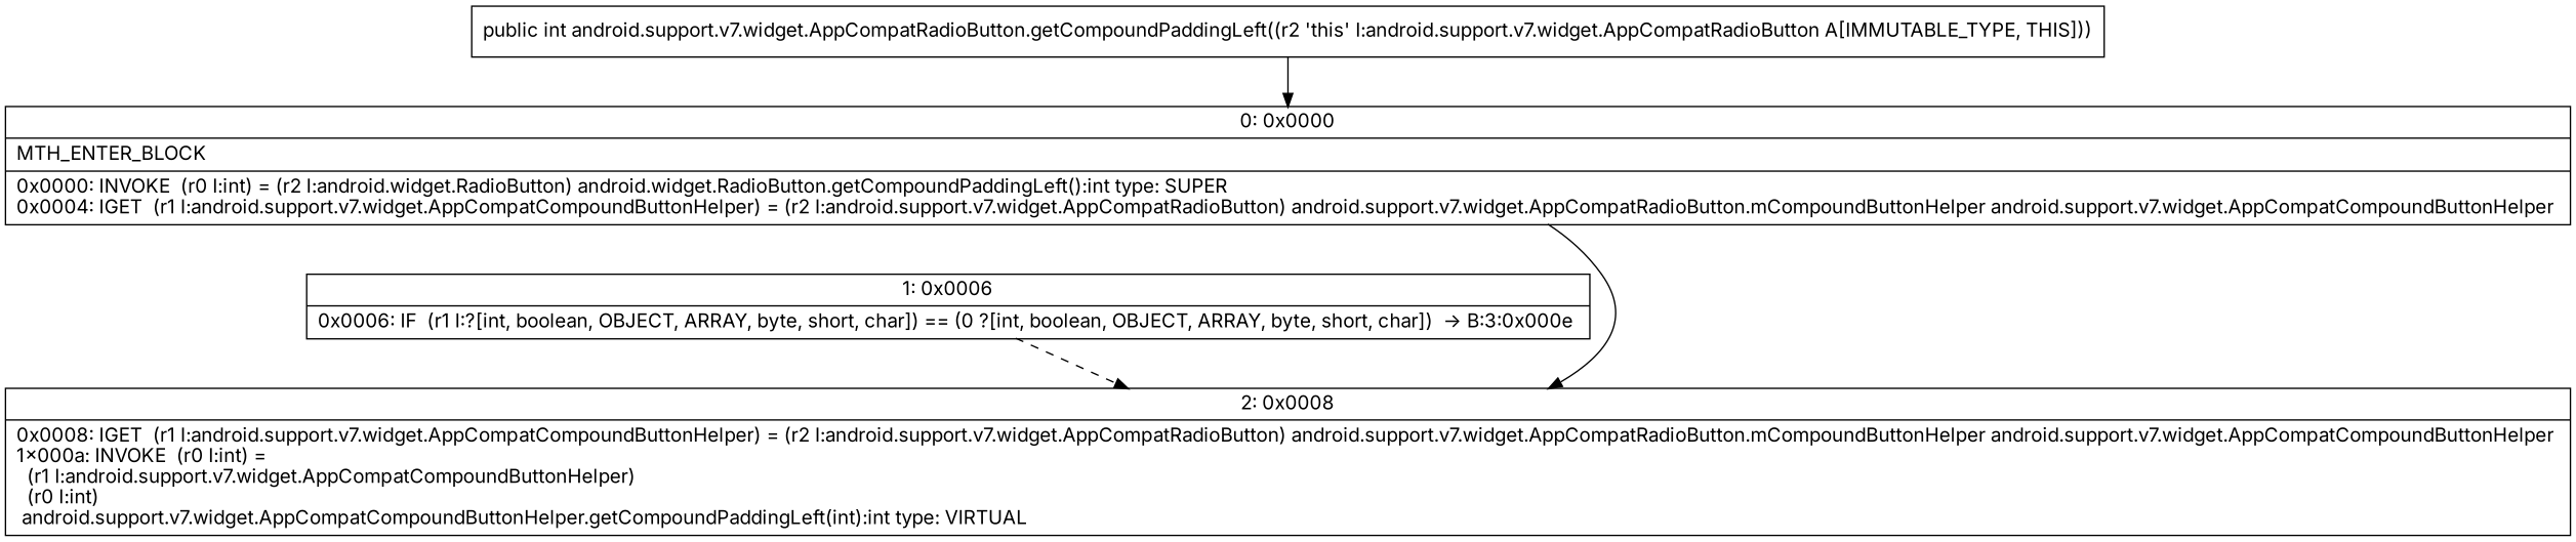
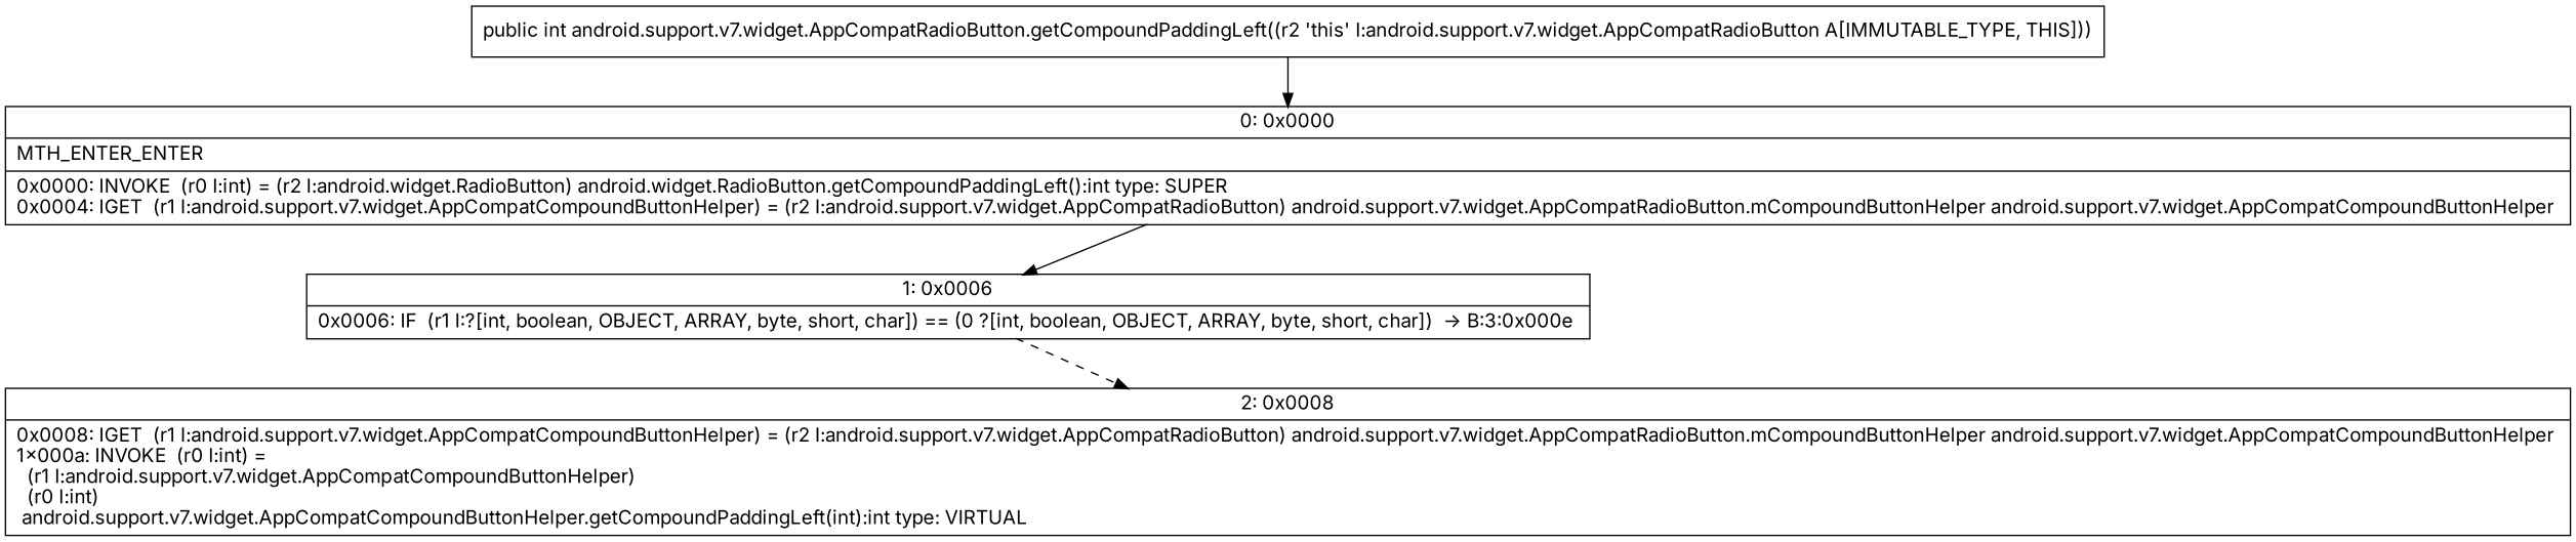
  digraph {
    fontname=Inter
    node [fontname=Inter shape=record]
    edge [fontname=Inter]
-   n1 [label="{0\:\ 0x0000|MTH_ENTER_BLOCK\l|0x0000: INVOKE  (r0 I:int) = (r2 I:android.widget.RadioButton) android.widget.RadioButton.getCompoundPaddingLeft():int type: SUPER \l0x0004: IGET  (r1 I:android.support.v7.widget.AppCompatCompoundButtonHelper) = (r2 I:android.support.v7.widget.AppCompatRadioButton) android.support.v7.widget.AppCompatRadioButton.mCompoundButtonHelper android.support.v7.widget.AppCompatCompoundButtonHelper \l}"]
+   n1 [label="{0\:\ 0x0000|MTH_ENTER_ENTER\l|0x0000: INVOKE  (r0 I:int) = (r2 I:android.widget.RadioButton) android.widget.RadioButton.getCompoundPaddingLeft():int type: SUPER \l0x0004: IGET  (r1 I:android.support.v7.widget.AppCompatCompoundButtonHelper) = (r2 I:android.support.v7.widget.AppCompatRadioButton) android.support.v7.widget.AppCompatRadioButton.mCompoundButtonHelper android.support.v7.widget.AppCompatCompoundButtonHelper \l}"]
    n2 [label="{1\:\ 0x0006|0x0006: IF  (r1 I:?[int, boolean, OBJECT, ARRAY, byte, short, char]) == (0 ?[int, boolean, OBJECT, ARRAY, byte, short, char])  \-\> B:3:0x000e \l}"]
    n3 [label="{2\:\ 0x0008|0x0008: IGET  (r1 I:android.support.v7.widget.AppCompatCompoundButtonHelper) = (r2 I:android.support.v7.widget.AppCompatRadioButton) android.support.v7.widget.AppCompatRadioButton.mCompoundButtonHelper android.support.v7.widget.AppCompatCompoundButtonHelper \l1x000a: INVOKE  (r0 I:int) = \l  (r1 I:android.support.v7.widget.AppCompatCompoundButtonHelper)\l  (r0 I:int)\l android.support.v7.widget.AppCompatCompoundButtonHelper.getCompoundPaddingLeft(int):int type: VIRTUAL \l}"]
    n4 [label="{public int android.support.v7.widget.AppCompatRadioButton.getCompoundPaddingLeft((r2 'this' I:android.support.v7.widget.AppCompatRadioButton A[IMMUTABLE_TYPE, THIS])) }"]
-   n1 -> n3
+   n1 -> n2
    n2 -> n3 [style=dashed]
    n4 -> n1
  }
